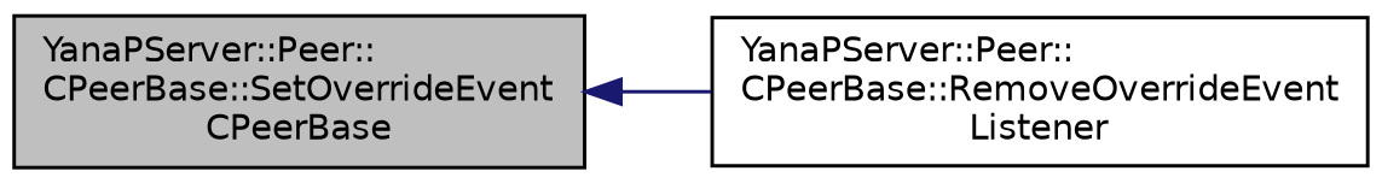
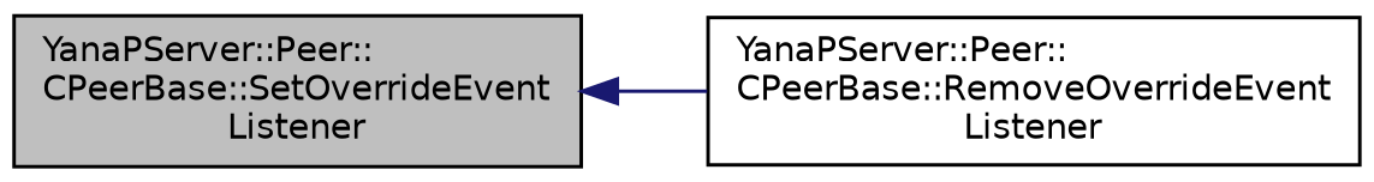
  digraph {
    rankdir=LR
    node [color=black fontname=Helvetica fontsize=10 shape=record style=filled]
-   n1 [fillcolor=grey75 fontcolor=black height=0.2 label="YanaPServer::Peer::\lCPeerBase::SetOverrideEvent\lCPeerBase" width=0.4]
+   n1 [fillcolor=grey75 fontcolor=black height=0.2 label="YanaPServer::Peer::\lCPeerBase::SetOverrideEvent\lListener" width=0.4]
    n2 [fillcolor=white height=0.2 label="YanaPServer::Peer::\lCPeerBase::RemoveOverrideEvent\lListener" width=0.4]
    n1 -> n2 [color=midnightblue dir=back fontname=Helvetica fontsize=10 labelfontname=Helvetica labelfontsize=10 style=solid]
  }
